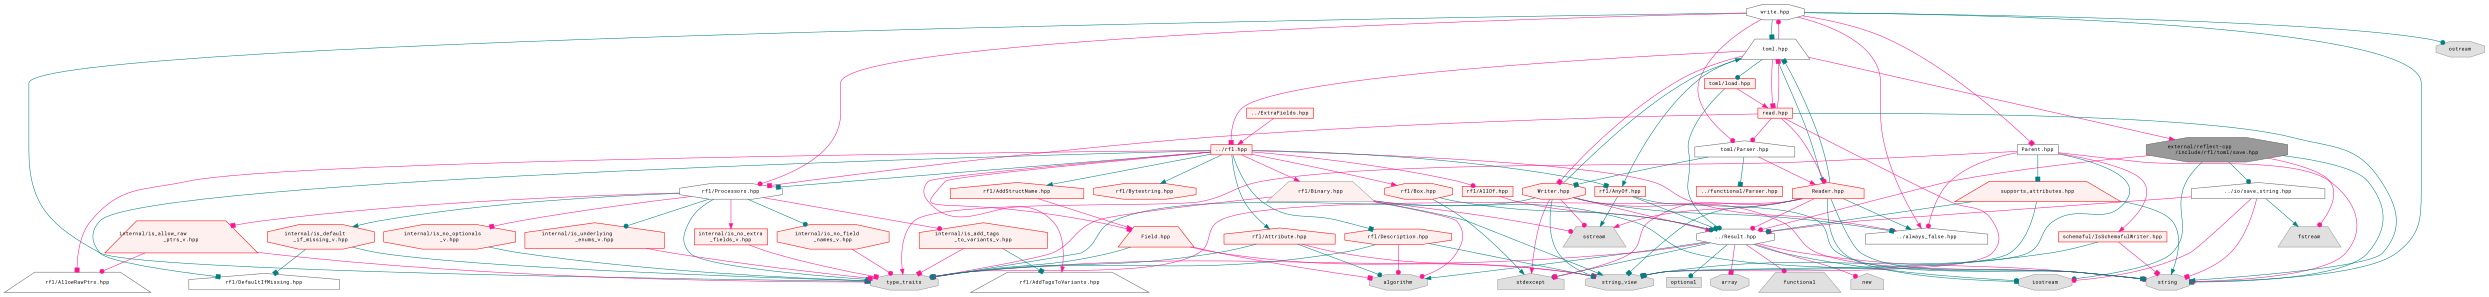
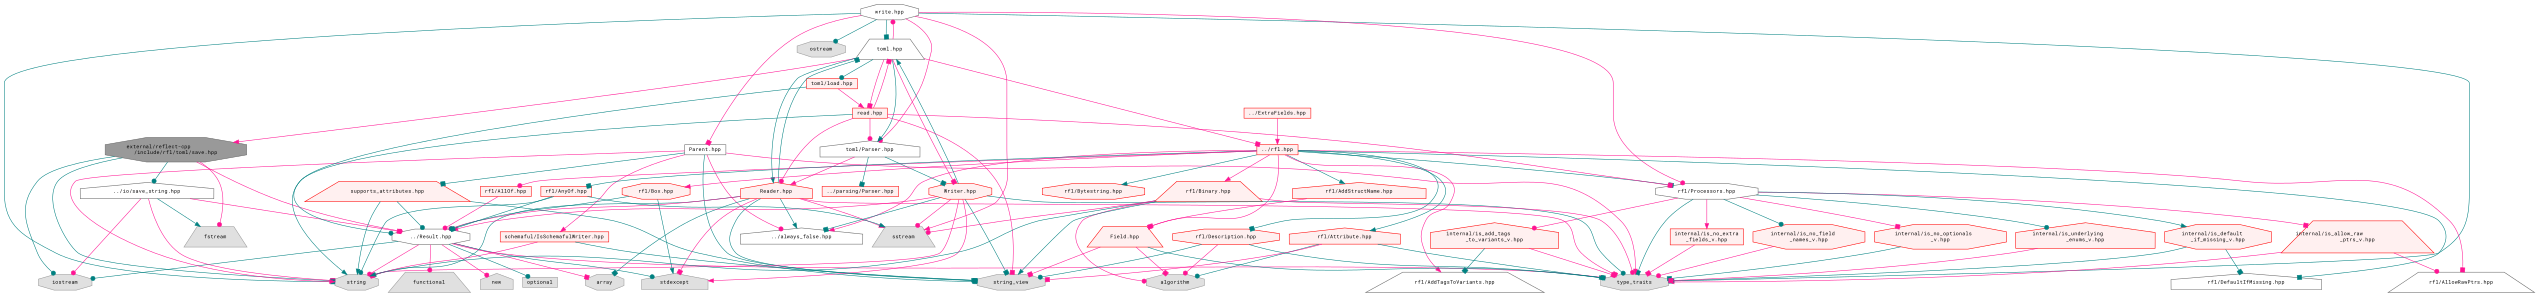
  digraph {
    fontname="Roboto Mono"
    node [color=red fillcolor="#FFF0F0" fontname="Roboto Mono" fontsize=10 shape=octagon style=filled]
    edge [arrowhead=box color=deeppink fontname="Roboto Mono" fontsize=10 labelfontname=Helvetica labelfontsize=10 style=solid]
    n1 [color=gray40 fillcolor=grey60 fontcolor=black height=0.2 label="external/reflect-cpp\l/include/rfl/toml/save.hpp" width=0.4]
    n2 [color=grey60 fillcolor="#E0E0E0" height=0.2 label=fstream shape=trapezium width=0.4]
    n3 [color=grey60 fillcolor="#E0E0E0" height=0.2 label=iostream width=0.4]
    n4 [color=grey60 fillcolor="#E0E0E0" height=0.2 label=string width=0.4]
    n5 [color=grey40 fillcolor=white height=0.2 label="../Result.hpp" width=0.4]
    n6 [color=grey40 fillcolor=white height=0.2 label="../io/save_string.hpp" shape=house width=0.4]
    n7 [color=grey60 fillcolor="#E0E0E0" height=0.2 label=algorithm width=0.4]
    n8 [color=grey60 fillcolor="#E0E0E0" height=0.2 label=array width=0.4]
    n9 [color=grey60 fillcolor="#E0E0E0" height=0.2 label=functional shape=trapezium width=0.4]
    n10 [color=grey60 fillcolor="#E0E0E0" height=0.2 label=new shape=house width=0.4]
    n11 [color=grey60 fillcolor="#E0E0E0" height=0.2 label=optional shape=box width=0.4]
    n12 [color=grey60 fillcolor="#E0E0E0" height=0.2 label=stdexcept shape=house width=0.4]
    n13 [color=grey60 fillcolor="#E0E0E0" height=0.2 label=type_traits width=0.4]
    n14 [color=grey40 fillcolor=white height=0.2 label="write.hpp" width=0.4]
    n15 [color=grey60 fillcolor="#E0E0E0" height=0.2 label=ostream width=0.4]
    n16 [color=grey60 fillcolor="#E0E0E0" height=0.2 label=sstream shape=trapezium width=0.4]
    n17 [color=grey40 fillcolor=white height=0.2 label="toml.hpp" shape=trapezium width=0.4]
    n18 [color=grey40 fillcolor=white height=0.2 label="rfl/Processors.hpp" width=0.4]
    n19 [color=grey40 fillcolor=white height=0.2 label="toml/Parser.hpp" shape=house width=0.4]
    n20 [color=grey40 fillcolor=white height=0.2 label="Parent.hpp" shape=box width=0.4]
    n21 [height=0.2 label="../rfl.hpp" shape=box width=0.4]
    n22 [height=0.2 label="Reader.hpp" shape=house width=0.4]
    n23 [height=0.2 label="Writer.hpp" width=0.4]
    n24 [height=0.2 label="toml/load.hpp" shape=box width=0.4]
    n25 [height=0.2 label="read.hpp" shape=box width=0.4]
    n26 [height=0.2 label="internal/is_add_tags\l_to_variants_v.hpp" shape=house width=0.4]
    n27 [height=0.2 label="internal/is_allow_raw\l_ptrs_v.hpp" shape=trapezium width=0.4]
    n28 [height=0.2 label="internal/is_default\l_if_missing_v.hpp" width=0.4]
    n29 [height=0.2 label="internal/is_no_extra\l_fields_v.hpp" shape=box width=0.4]
    n30 [height=0.2 label="internal/is_no_field\l_names_v.hpp" width=0.4]
    n31 [height=0.2 label="internal/is_no_optionals\l_v.hpp" width=0.4]
    n32 [height=0.2 label="internal/is_underlying\l_enums_v.hpp" shape=house width=0.4]
-   n33 [height=0.2 label="../functional/Parser.hpp" shape=box width=0.4]
+   n33 [height=0.2 label="../parsing/Parser.hpp" shape=box width=0.4]
    n34 [color=grey40 fillcolor=white height=0.2 label="../always_false.hpp" shape=house width=0.4]
    n35 [color=grey60 fillcolor="#E0E0E0" height=0.2 label=string_view width=0.4]
    n36 [height=0.2 label="schemaful/IsSchemafulWriter.hpp" shape=box width=0.4]
    n37 [height=0.2 label="supports_attributes.hpp" shape=trapezium width=0.4]
    n38 [height=0.2 label="rfl/AddStructName.hpp" shape=house width=0.4]
    n39 [height=0.2 label="Field.hpp" shape=trapezium width=0.4]
    n40 [color=grey40 fillcolor=white height=0.2 label="rfl/AddTagsToVariants.hpp" shape=trapezium width=0.4]
    n41 [height=0.2 label="rfl/AllOf.hpp" shape=box width=0.4]
    n42 [color=grey40 fillcolor=white height=0.2 label="rfl/AllowRawPtrs.hpp" shape=trapezium width=0.4]
    n43 [height=0.2 label="rfl/AnyOf.hpp" shape=box width=0.4]
    n44 [height=0.2 label="rfl/Attribute.hpp" shape=house width=0.4]
-   n45 [color=grey60 height=0.2 label="rfl/Binary.hpp" shape=trapezium width=0.4]
+   n45 [height=0.2 label="rfl/Binary.hpp" shape=trapezium width=0.4]
    n46 [height=0.2 label="rfl/Box.hpp" width=0.4]
    n47 [height=0.2 label="rfl/Bytestring.hpp" width=0.4]
    n48 [color=grey40 fillcolor=white height=0.2 label="rfl/DefaultIfMissing.hpp" shape=house width=0.4]
    n49 [height=0.2 label="rfl/Description.hpp" width=0.4]
    n50 [height=0.2 label="../ExtraFields.hpp" shape=box width=0.4]
    n1 -> n2 [arrowhead=dot]
    n1 -> n3 [arrowhead=dot color=teal]
    n1 -> n4 [color=teal]
    n1 -> n5 [arrowhead=dot]
    n1 -> n6 [arrowhead=dot color=teal]
    n5 -> n3 [arrowhead=dot color=teal]
    n5 -> n4 [arrowhead=dot]
-   n5 -> n7 [arrowhead=normal color=teal]
    n5 -> n8
    n5 -> n9 [arrowhead=dot]
    n5 -> n10 [arrowhead=dot]
    n5 -> n11 [arrowhead=dot color=teal]
    n5 -> n12 [arrowhead=dot color=teal]
    n5 -> n13 [arrowhead=normal]
    n6 -> n2 [arrowhead=normal color=teal]
    n6 -> n3 [arrowhead=dot]
    n6 -> n4
    n6 -> n5
    n14 -> n4 [color=teal]
    n14 -> n13 [color=teal]
    n14 -> n15 [arrowhead=dot color=teal]
-   n14 -> n34 [arrowhead=normal]
+   n14 -> n16 [arrowhead=normal]
    n14 -> n17 [color=teal]
    n14 -> n18 [arrowhead=dot]
    n14 -> n19 [arrowhead=dot]
    n14 -> n20
    n17 -> n1 [arrowhead=normal]
    n17 -> n14 [arrowhead=dot]
-   n17 -> n43 [arrowhead=normal color=teal]
+   n17 -> n19 [arrowhead=normal color=teal]
    n17 -> n21
    n17 -> n22 [arrowhead=normal color=teal]
    n17 -> n23
    n17 -> n24 [arrowhead=dot color=teal]
    n17 -> n25
    n18 -> n13 [color=teal]
    n18 -> n26 [arrowhead=dot]
    n18 -> n27
    n18 -> n28 [arrowhead=normal color=teal]
    n18 -> n29 [arrowhead=normal]
    n18 -> n30 [arrowhead=dot color=teal]
    n18 -> n31
    n18 -> n32 [arrowhead=dot color=teal]
    n19 -> n22 [arrowhead=normal]
    n19 -> n23 [color=teal]
    n19 -> n33 [color=teal]
    n20 -> n4 [arrowhead=normal]
    n20 -> n13 [arrowhead=normal]
    n20 -> n34 [arrowhead=dot]
    n20 -> n35 [color=teal]
    n20 -> n36 [arrowhead=normal]
    n20 -> n37 [color=teal]
    n21 -> n18 [color=teal]
    n21 -> n34 [arrowhead=normal]
    n21 -> n38 [arrowhead=normal color=teal]
    n21 -> n39
    n21 -> n40 [arrowhead=normal]
    n21 -> n41 [arrowhead=dot]
    n21 -> n42
    n21 -> n43 [color=teal]
    n21 -> n44 [arrowhead=normal color=teal]
    n21 -> n45 [arrowhead=normal]
    n21 -> n46 [arrowhead=normal]
    n21 -> n47 [arrowhead=normal color=teal]
    n21 -> n48 [color=teal]
    n21 -> n49 [color=teal]
    n22 -> n4 [arrowhead=normal color=teal]
    n22 -> n5 [arrowhead=dot]
-   n22 -> n3 [color=teal]
+   n22 -> n8 [color=teal]
    n22 -> n12
    n22 -> n13
    n22 -> n16 [arrowhead=normal]
    n22 -> n17 [color=teal]
    n22 -> n34 [arrowhead=normal color=teal]
    n22 -> n35 [color=teal]
    n23 -> n4
    n23 -> n5 [arrowhead=normal]
    n23 -> n12 [arrowhead=normal]
    n23 -> n13 [arrowhead=dot color=teal]
    n23 -> n16 [arrowhead=dot]
    n23 -> n17 [arrowhead=normal color=teal]
    n23 -> n34 [color=teal]
    n23 -> n35 [color=teal]
    n24 -> n5 [arrowhead=dot color=teal]
    n24 -> n25 [arrowhead=normal]
    n25 -> n4 [arrowhead=normal color=teal]
    n25 -> n17
    n25 -> n18
    n25 -> n19 [arrowhead=dot]
    n25 -> n22 [arrowhead=dot]
    n25 -> n35
    n26 -> n13
    n26 -> n40 [color=teal]
    n27 -> n13 [arrowhead=normal]
    n27 -> n42 [arrowhead=dot]
    n28 -> n13 [arrowhead=normal color=teal]
    n28 -> n48 [color=teal]
    n29 -> n13
    n30 -> n13 [arrowhead=dot]
    n31 -> n13 [color=teal]
    n32 -> n13
    n36 -> n4
    n36 -> n35 [arrowhead=normal color=teal]
    n37 -> n4 [arrowhead=normal color=teal]
    n37 -> n5 [arrowhead=dot color=teal]
    n37 -> n35 [color=teal]
    n38 -> n39 [arrowhead=normal]
    n39 -> n7
    n39 -> n13 [color=teal]
    n39 -> n35
    n41 -> n5 [arrowhead=dot]
    n43 -> n4 [arrowhead=dot color=teal]
    n43 -> n5 [color=teal]
    n43 -> n16 [arrowhead=normal color=teal]
    n44 -> n7 [arrowhead=dot color=teal]
    n44 -> n13 [arrowhead=normal color=teal]
    n44 -> n35
    n45 -> n4 [arrowhead=normal color=teal]
    n45 -> n7 [arrowhead=dot]
    n45 -> n13 [arrowhead=dot]
    n45 -> n16 [arrowhead=dot]
    n45 -> n35 [arrowhead=normal color=teal]
    n46 -> n5 [arrowhead=dot color=teal]
    n46 -> n12 [arrowhead=normal color=teal]
    n49 -> n7 [arrowhead=dot]
    n49 -> n13 [arrowhead=dot color=teal]
    n49 -> n35 [arrowhead=dot color=teal]
    n50 -> n21 [arrowhead=normal]
  }
